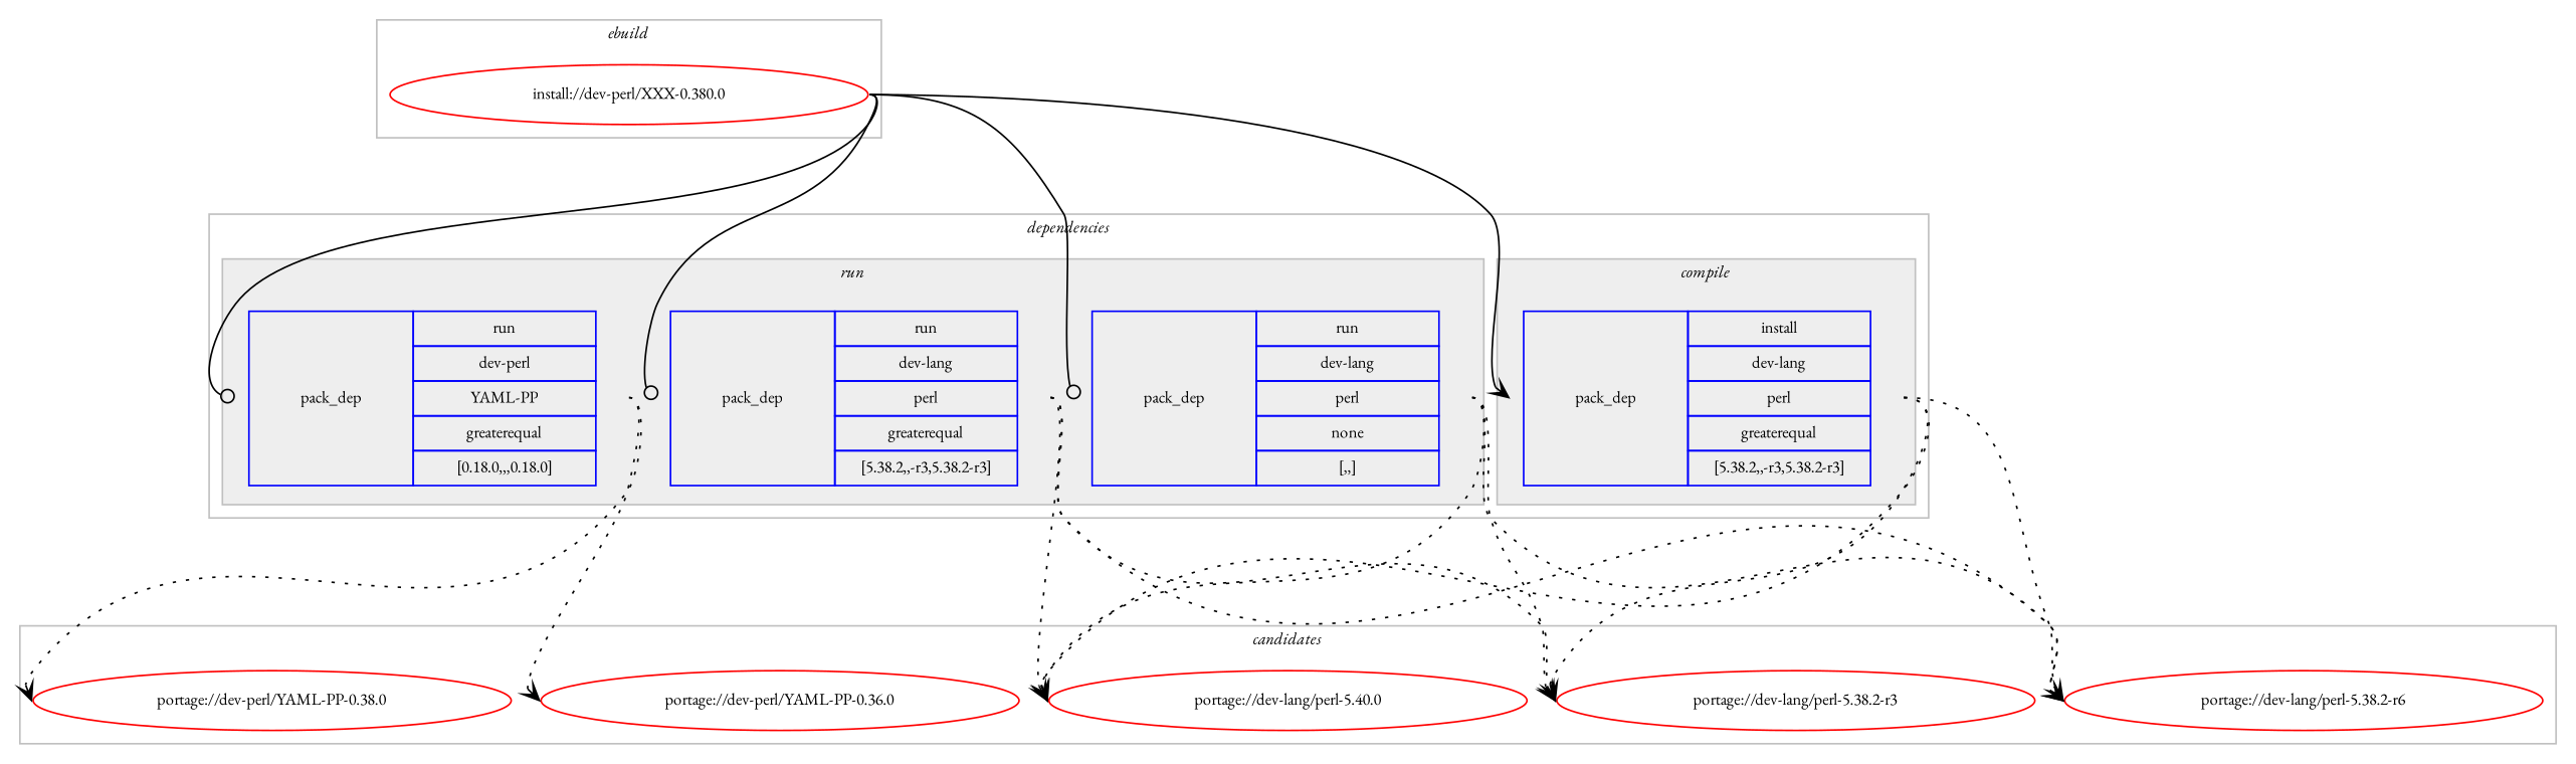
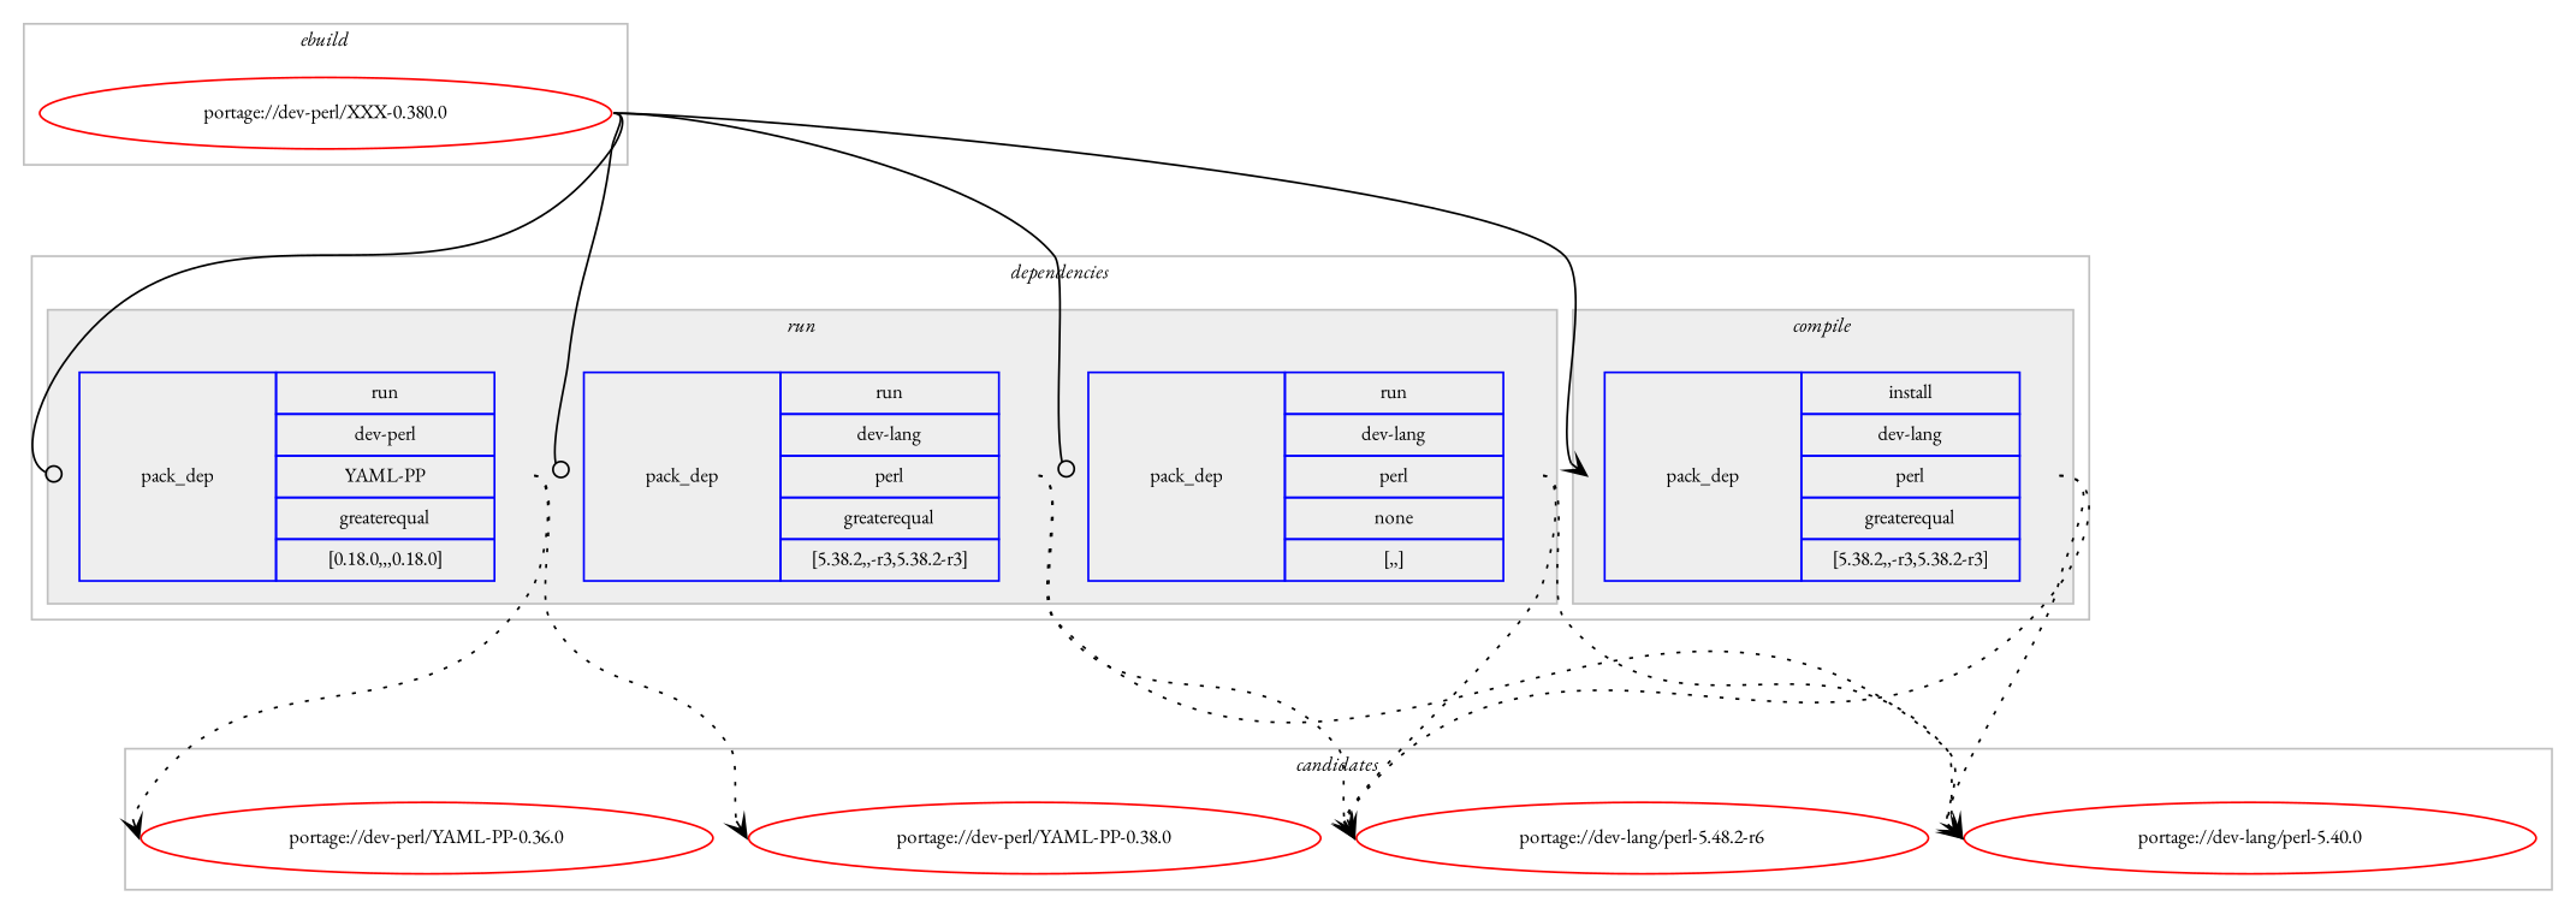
  digraph {
    compound=true
    concentrate=true
    fontname="EB Garamond"
    fontsize=10
    newrank=true
    rankdir=TB
    ranksep=1.5
    node [color=red fontname="EB Garamond" fontsize=10]
    edge [arrowhead=vee fontname="EB Garamond" headport=w style=dotted tailport=e weight=100]
-   n1 [label="install://dev-perl/XXX-0.380.0" width=4]
+   n1 [label="portage://dev-perl/XXX-0.380.0" width=4]
    n2 [color=blue label=<<TABLE BORDER="0" CELLBORDER="1" CELLSPACING="0" CELLPADDING="4" WIDTH="220"><TR><TD ROWSPAN="6" CELLPADDING="30">pack_dep</TD></TR><TR><TD WIDTH="110">install</TD></TR><TR><TD>dev-lang</TD></TR><TR><TD>perl</TD></TR><TR><TD>greaterequal</TD></TR><TR><TD>[5.38.2,,-r3,5.38.2-r3]</TD></TR></TABLE>> shape=none]
    n3 [color=blue label=<<TABLE BORDER="0" CELLBORDER="1" CELLSPACING="0" CELLPADDING="4" WIDTH="220"><TR><TD ROWSPAN="6" CELLPADDING="30">pack_dep</TD></TR><TR><TD WIDTH="110">run</TD></TR><TR><TD>dev-lang</TD></TR><TR><TD>perl</TD></TR><TR><TD>greaterequal</TD></TR><TR><TD>[5.38.2,,-r3,5.38.2-r3]</TD></TR></TABLE>> shape=none]
    n4 [color=blue label=<<TABLE BORDER="0" CELLBORDER="1" CELLSPACING="0" CELLPADDING="4" WIDTH="220"><TR><TD ROWSPAN="6" CELLPADDING="30">pack_dep</TD></TR><TR><TD WIDTH="110">run</TD></TR><TR><TD>dev-lang</TD></TR><TR><TD>perl</TD></TR><TR><TD>none</TD></TR><TR><TD>[,,]</TD></TR></TABLE>> shape=none]
    n5 [color=blue label=<<TABLE BORDER="0" CELLBORDER="1" CELLSPACING="0" CELLPADDING="4" WIDTH="220"><TR><TD ROWSPAN="6" CELLPADDING="30">pack_dep</TD></TR><TR><TD WIDTH="110">run</TD></TR><TR><TD>dev-perl</TD></TR><TR><TD>YAML-PP</TD></TR><TR><TD>greaterequal</TD></TR><TR><TD>[0.18.0,,,0.18.0]</TD></TR></TABLE>> shape=none]
    n6 [label="portage://dev-lang/perl-5.40.0" width=4]
-   n7 [label="portage://dev-lang/perl-5.38.2-r6" width=4]
-   n8 [label="portage://dev-lang/perl-5.38.2-r3" width=4]
+   n7 [label="portage://dev-lang/perl-5.48.2-r6" width=4]
    n9 [label="portage://dev-perl/YAML-PP-0.38.0" width=4]
    n10 [label="portage://dev-perl/YAML-PP-0.36.0" width=4]
    subgraph cluster_1 {
      color=gray
      label=<<i>ebuild</i>>
      rank=same
      n1
    }
    subgraph cluster_2 {
      color=gray
      label=<<i>dependencies</i>>
      subgraph cluster_3 {
        color=gray
        fillcolor="#eeeeee"
        label=<<i>compile</i>>
        style=filled
        subgraph sub_4 {
          color=gray
          fillcolor="#eeeeee"
          label=<<i>compile</i>>
          style=filled
          n2
        }
      }
      subgraph cluster_5 {
        color=gray
        fillcolor="#eeeeee"
        label=<<i>compile and run</i>>
        style=filled
      }
      subgraph cluster_6 {
        color=gray
        fillcolor="#eeeeee"
        label=<<i>run</i>>
        style=filled
        subgraph sub_7 {
          color=gray
          fillcolor="#eeeeee"
          label=<<i>run</i>>
          style=filled
          n3
        }
        subgraph sub_8 {
          color=gray
          fillcolor="#eeeeee"
          label=<<i>run</i>>
          style=filled
          n4
        }
        subgraph sub_9 {
          color=gray
          fillcolor="#eeeeee"
          label=<<i>run</i>>
          style=filled
          n5
        }
      }
    }
    subgraph cluster_10 {
      color=gray
      label=<<i>candidates</i>>
      rank=same
      subgraph sub_11 {
        color=black
        label=<<i>candidates</i>>
        nodesep=1
        rank=same
        n6
        n7
-       n8
      }
      subgraph sub_12 {
        color=black
        label=<<i>candidates</i>>
        nodesep=1
        rank=same
        n6
        n7
-       n8
      }
      subgraph sub_13 {
        color=black
        label=<<i>candidates</i>>
        nodesep=1
        rank=same
        n6
        n7
-       n8
      }
      subgraph sub_14 {
        color=black
        label=<<i>candidates</i>>
        nodesep=1
        rank=same
        n9
        n10
      }
    }
    n1 -> n2 [style=solid weight=20]
    n1 -> n3 [arrowhead=odot style=solid weight=20]
    n1 -> n4 [arrowhead=odot style=solid weight=20]
    n1 -> n5 [arrowhead=odot style=solid weight=20]
    n2 -> n6
    n2 -> n7
-   n2 -> n8
    n3 -> n6
    n3 -> n7
-   n3 -> n8
    n4 -> n6
    n4 -> n7
-   n4 -> n8
    n5 -> n9
    n5 -> n10
  }
